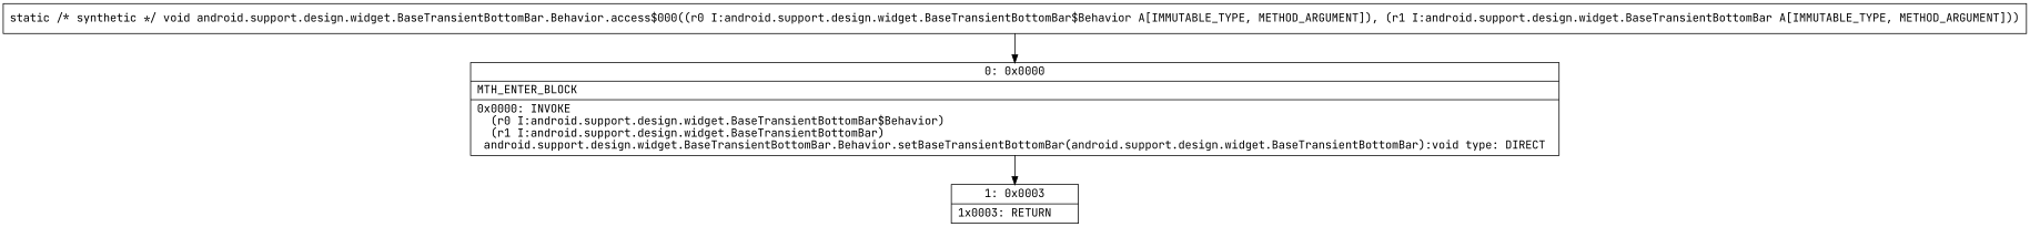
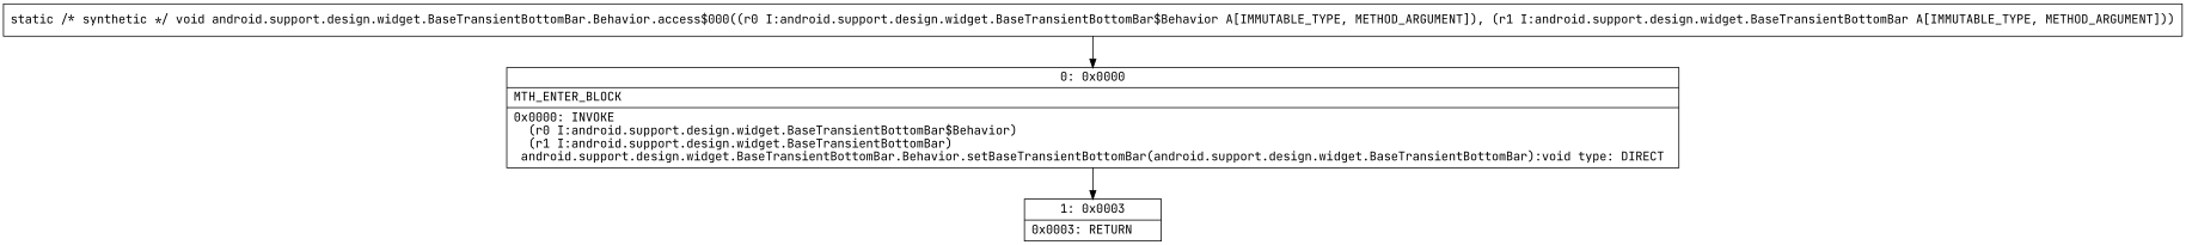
  digraph {
    fontname="JetBrains Mono"
    node [shape=record fontname="JetBrains Mono"]
    edge [fontname="JetBrains Mono"]
    n1 [label="{0\:\ 0x0000|MTH_ENTER_BLOCK\l|0x0000: INVOKE  \l  (r0 I:android.support.design.widget.BaseTransientBottomBar$Behavior)\l  (r1 I:android.support.design.widget.BaseTransientBottomBar)\l android.support.design.widget.BaseTransientBottomBar.Behavior.setBaseTransientBottomBar(android.support.design.widget.BaseTransientBottomBar):void type: DIRECT \l}"]
-   n2 [label="{1\:\ 0x0003|1x0003: RETURN   \l}"]
+   n2 [label="{1\:\ 0x0003|0x0003: RETURN   \l}"]
    n3 [label="{static \/* synthetic *\/ void android.support.design.widget.BaseTransientBottomBar.Behavior.access$000((r0 I:android.support.design.widget.BaseTransientBottomBar$Behavior A[IMMUTABLE_TYPE, METHOD_ARGUMENT]), (r1 I:android.support.design.widget.BaseTransientBottomBar A[IMMUTABLE_TYPE, METHOD_ARGUMENT])) }"]
    n1 -> n2
    n3 -> n1
  }
